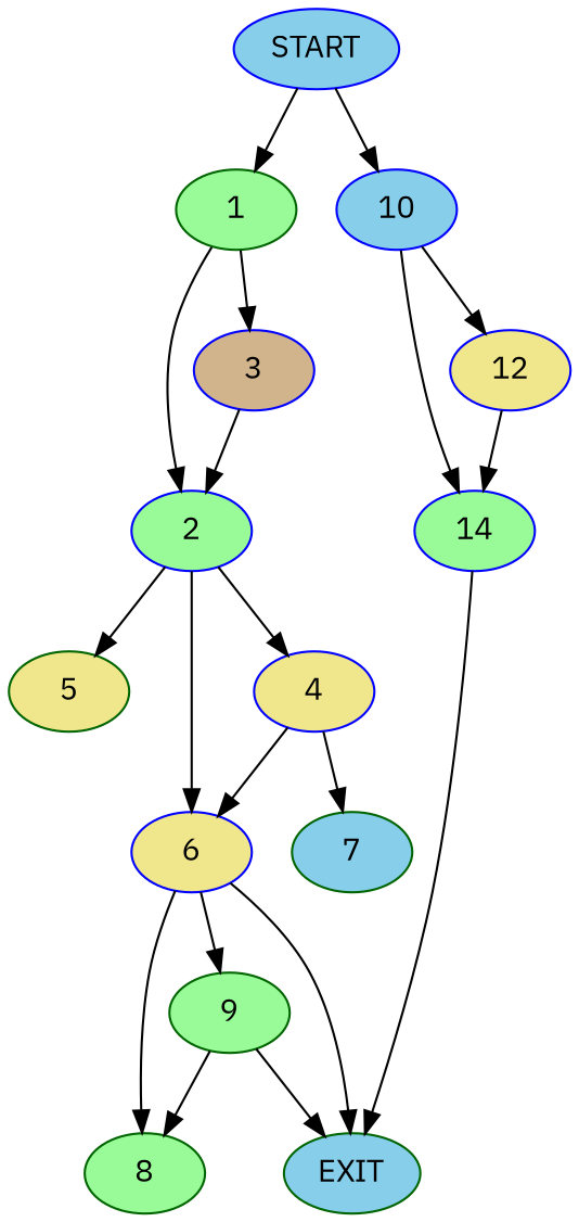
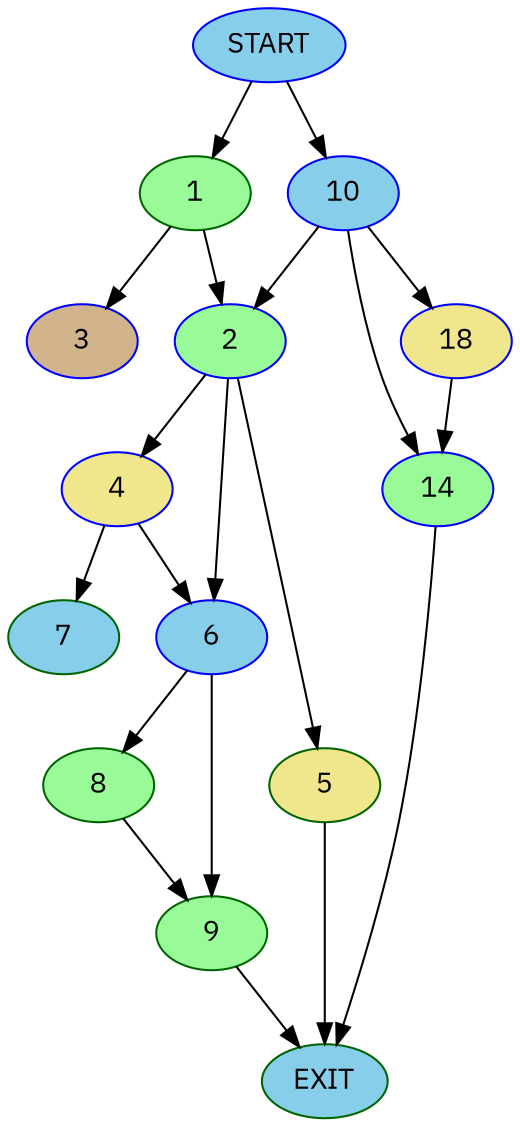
  digraph {
    fontname="IBM Plex Sans"
    node [color=blue fillcolor=palegreen fontname="IBM Plex Sans" style=filled]
    edge [fontname="IBM Plex Sans"]
    n1 [fillcolor=skyblue label=START]
    1 [color=darkgreen]
    10 [fillcolor=skyblue]
    2
    3 [fillcolor=tan]
    n6 [label=14]
-   12 [fillcolor=khaki]
+   12 [fillcolor=khaki label=18]
    n8 [color=darkgreen fillcolor=skyblue label=EXIT]
    4 [fillcolor=khaki]
    5 [color=darkgreen fillcolor=khaki]
-   6 [fillcolor=khaki]
+   6 [fillcolor=skyblue]
    7 [color=darkgreen fillcolor=skyblue]
    8 [color=darkgreen]
    9 [color=darkgreen]
    n1 -> 1
    n1 -> 10
    1 -> 2
    1 -> 3
    10 -> n6
    10 -> 12
    2 -> 4
    2 -> 5
    2 -> 6
-   3 -> 2
+   10 -> 2
    n6 -> n8
    12 -> n6
    4 -> 6
    4 -> 7
-   6 -> n8
+   5 -> n8
    6 -> 8
    6 -> 9
-   9 -> 8
+   8 -> 9
    9 -> n8
  }
